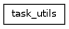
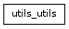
  digraph {
    rankdir=LR
-   n1 [color=black fillcolor=white fontname=Helvetica fontsize=10 height=0.2 label=task_utils shape=record style=filled width=0.4]
+   n1 [color=black fillcolor=white fontname=Helvetica fontsize=10 height=0.2 label=utils_utils shape=record style=filled width=0.4]
  }
